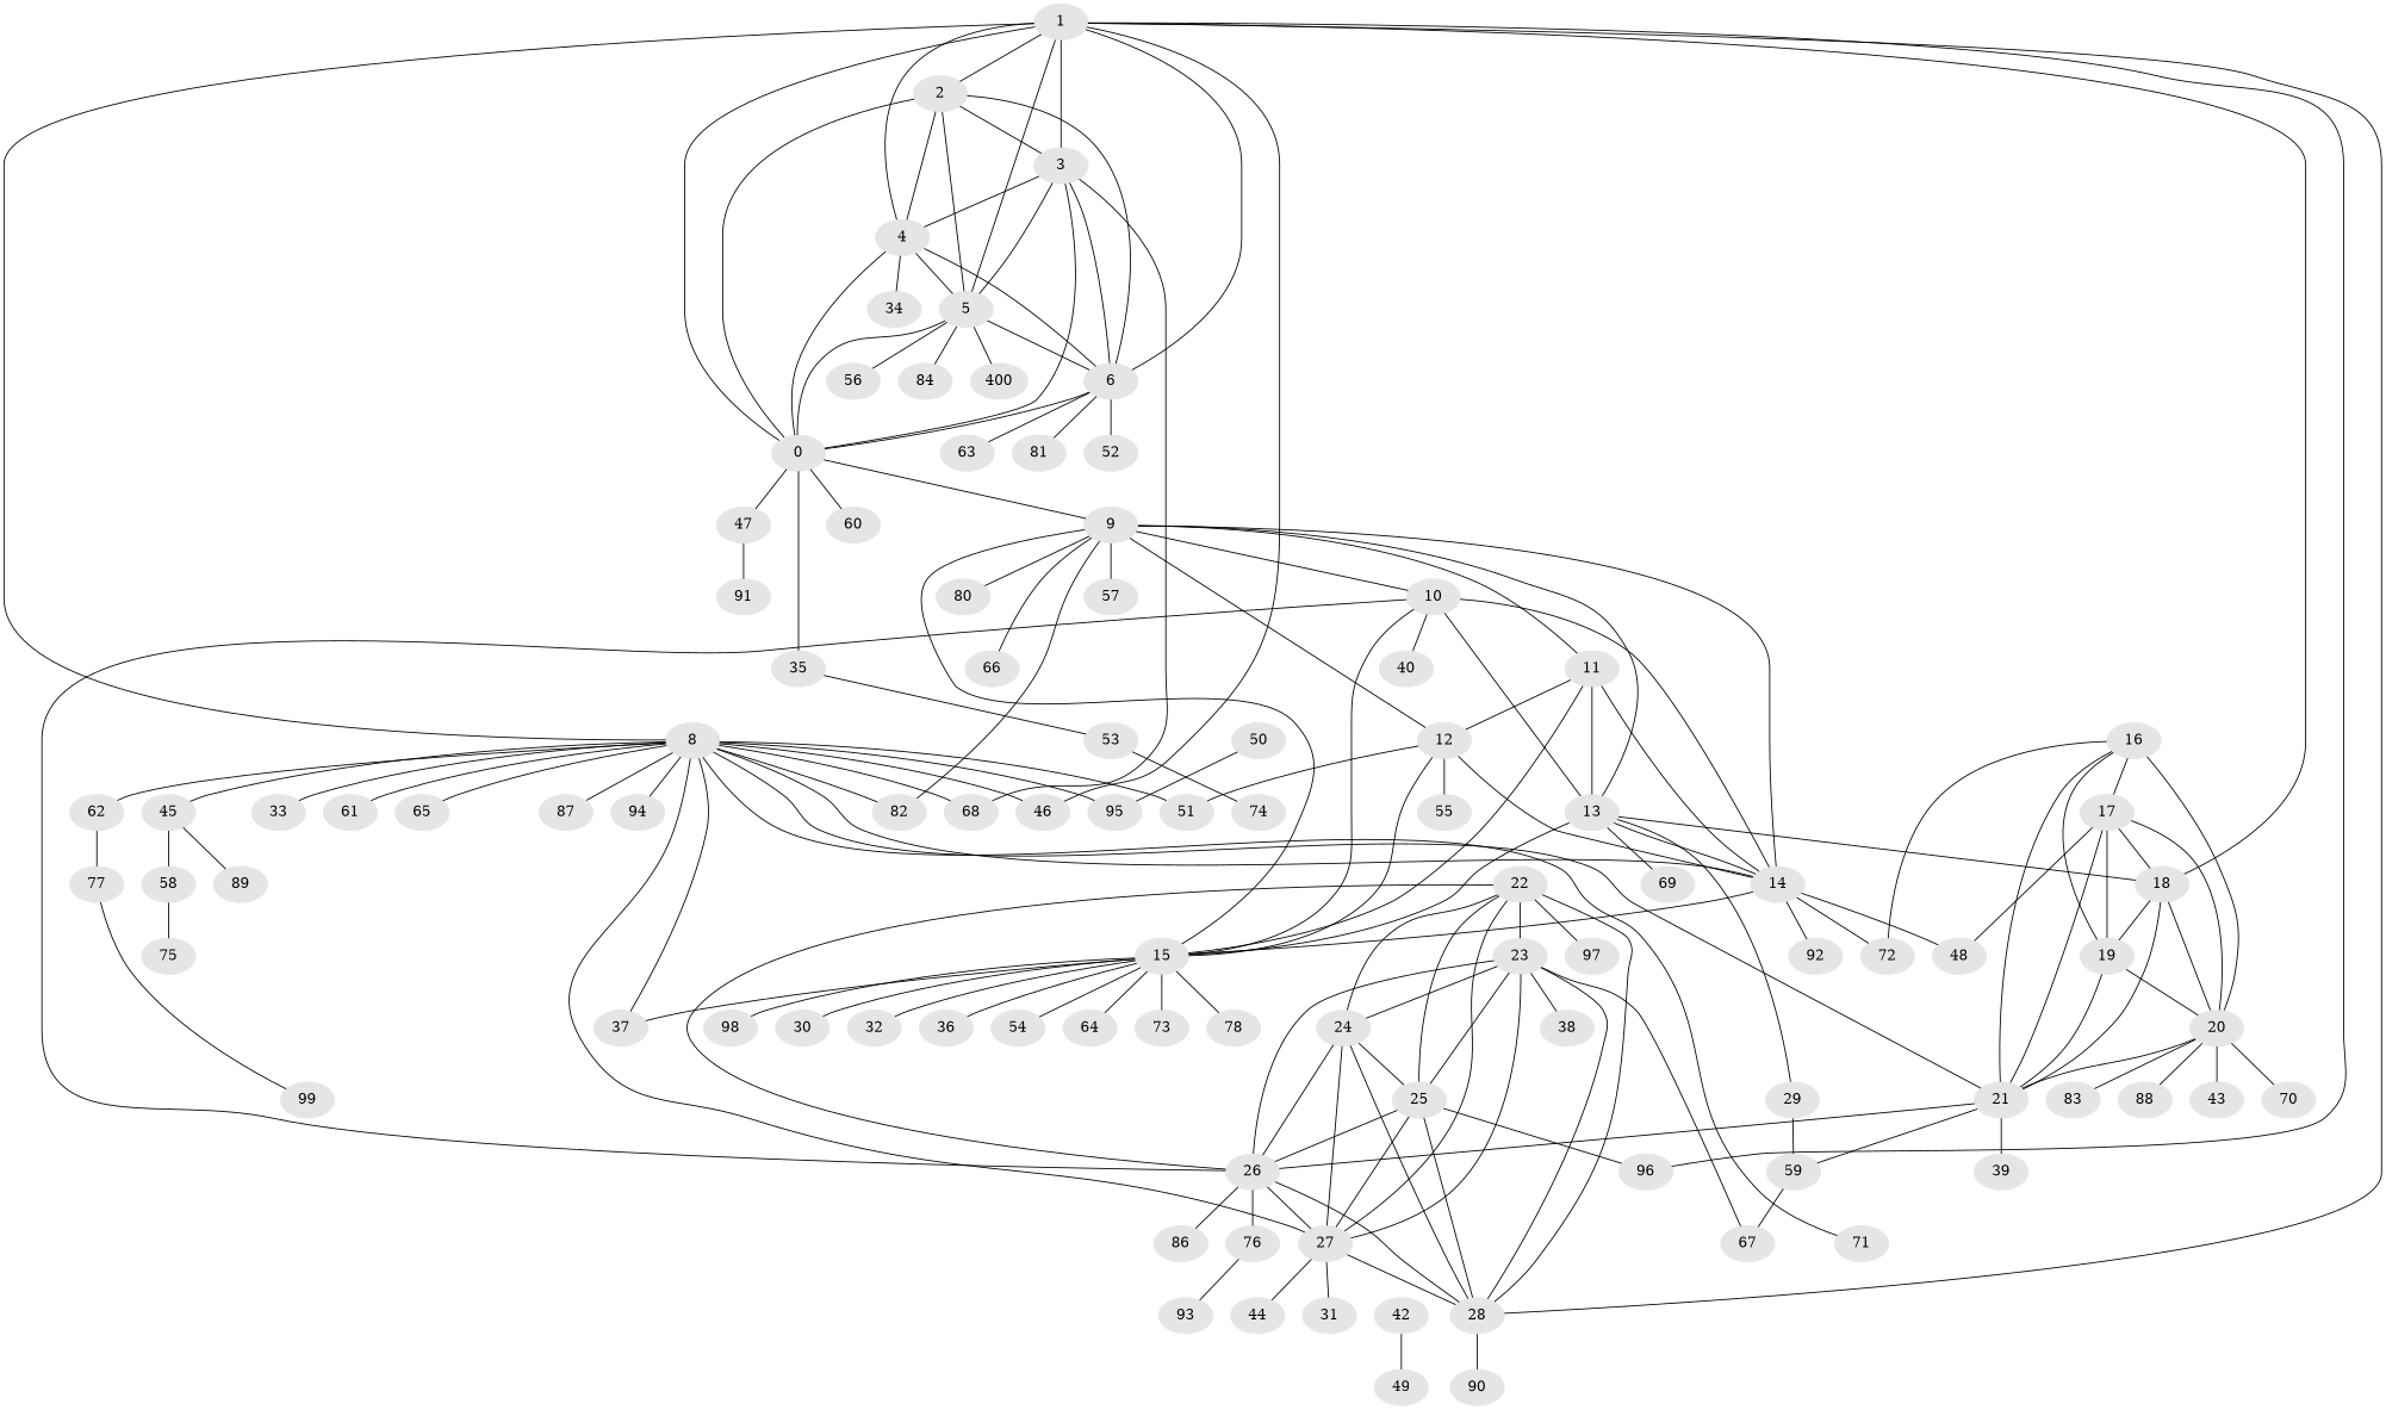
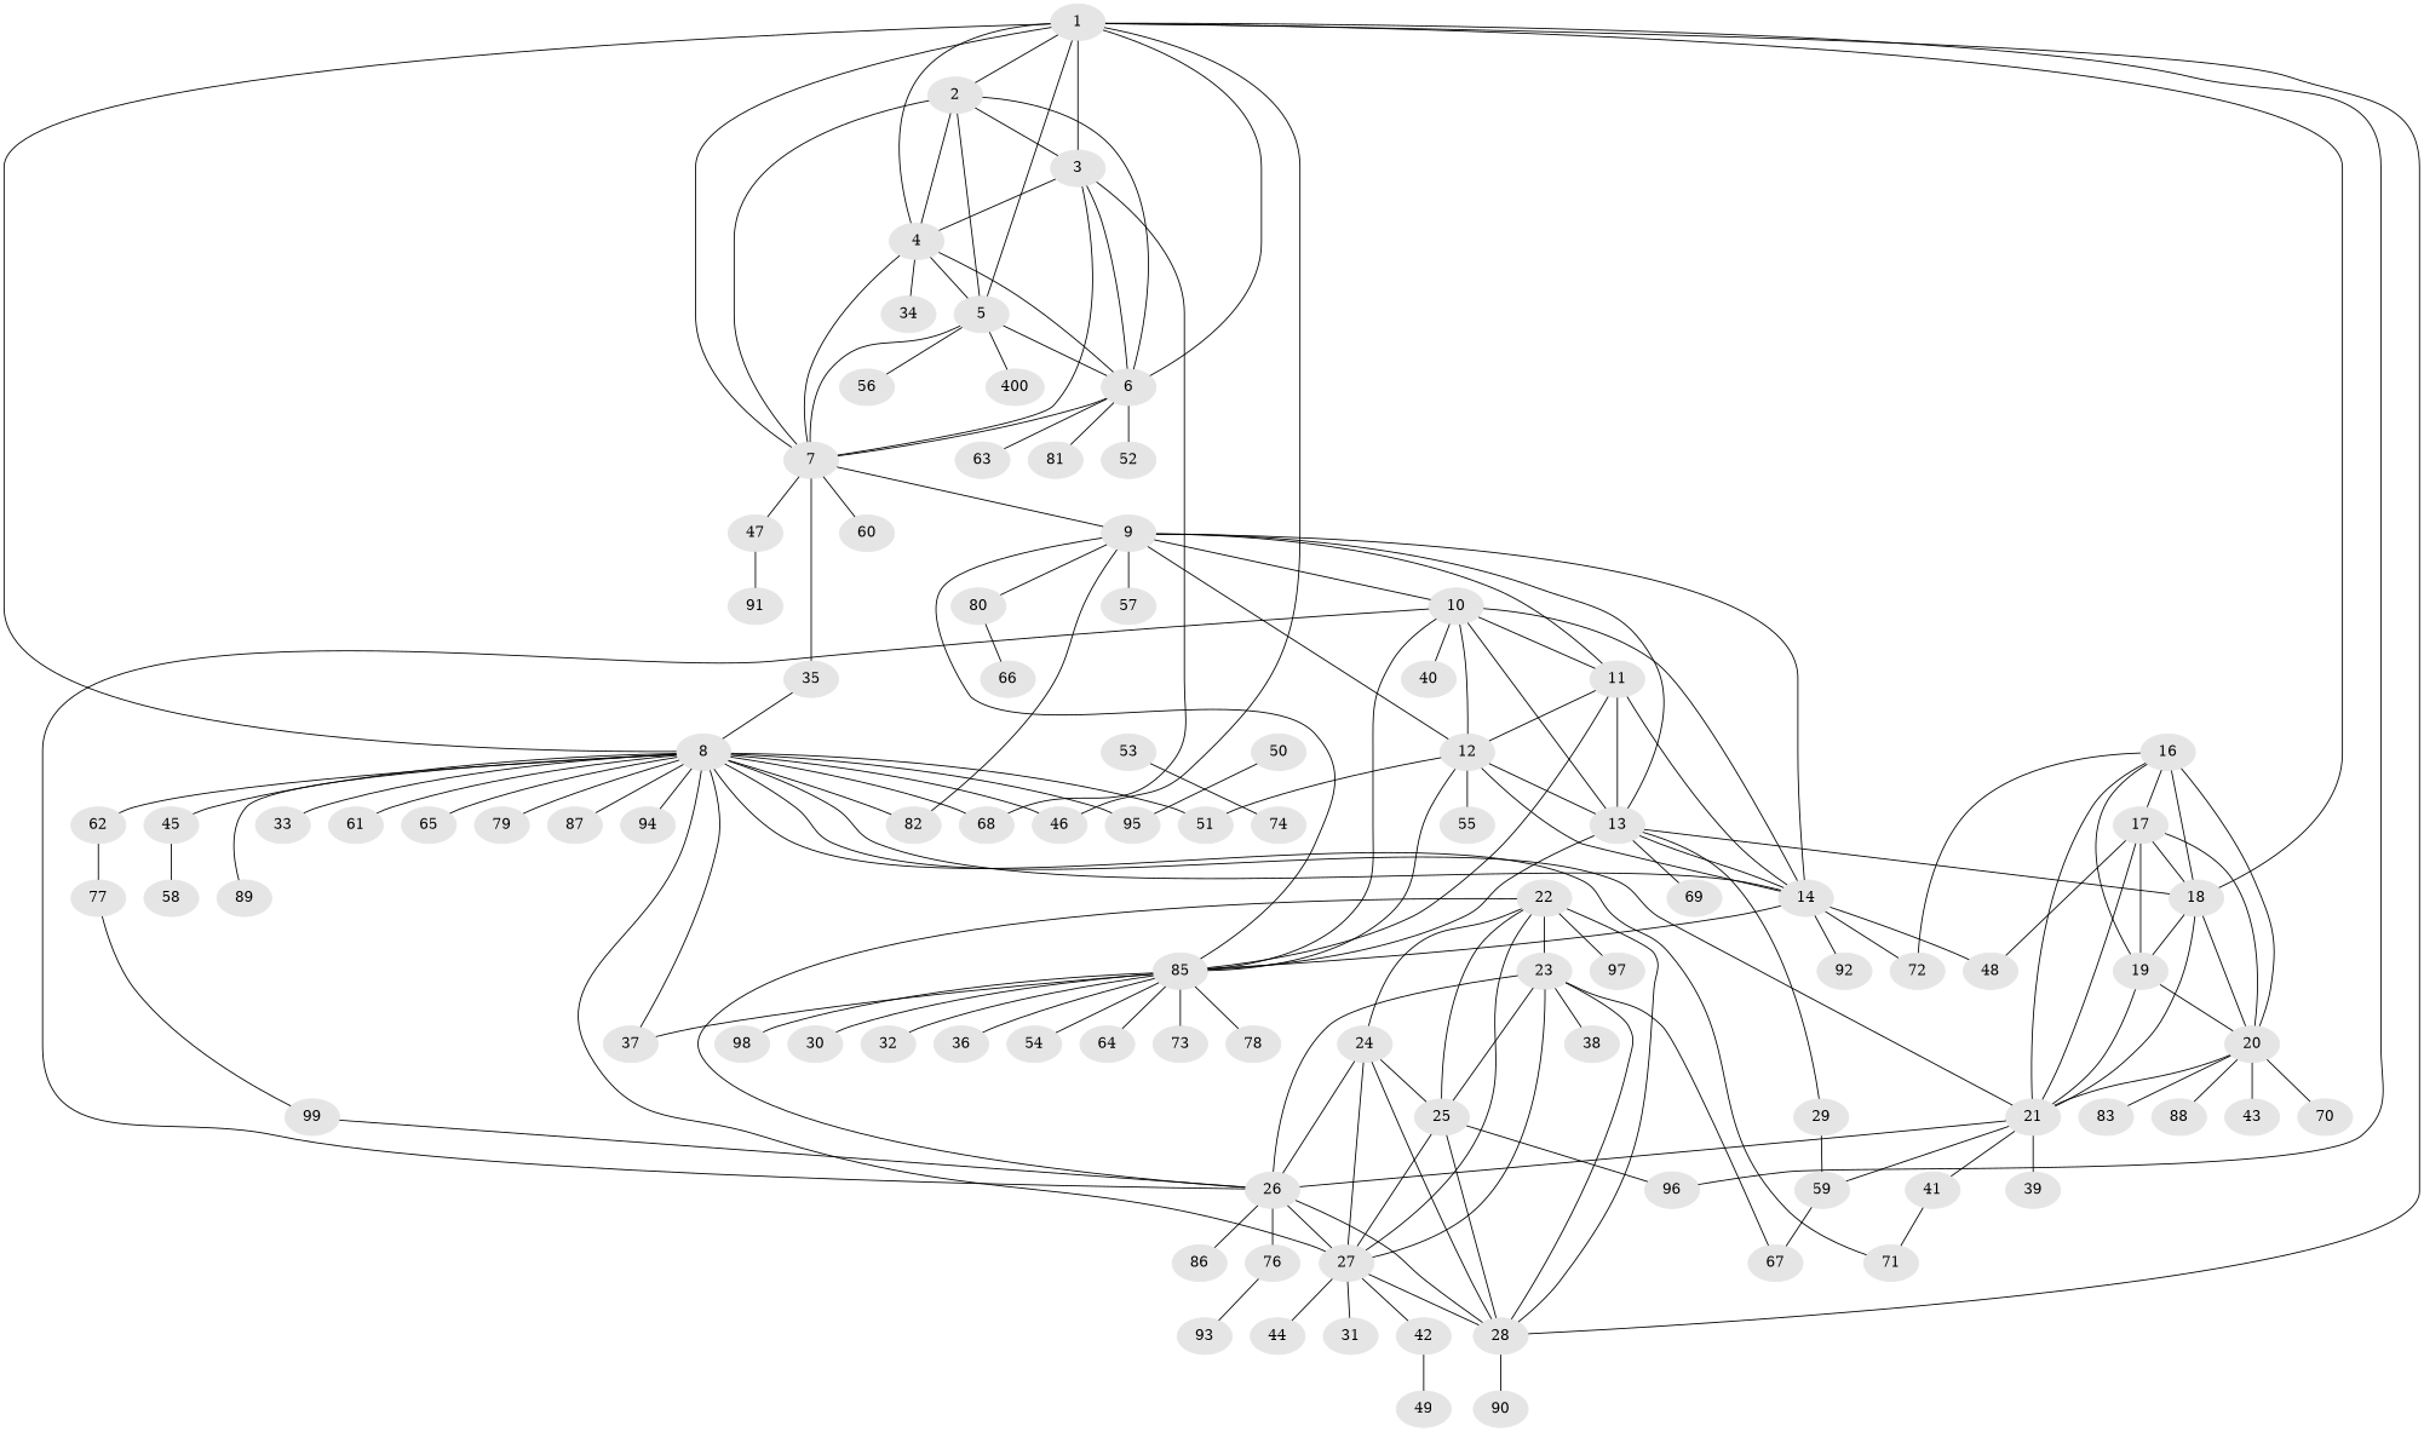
  graph {
    node [color=gray90 style=filled]
    edge [weight=1.0]
    1
    2
    3
    4
    5
    6
-   7 [label=0]
+   7
    8
    18
    28
    46
    96
    68
    34
    56
-   84
    n17 [label=400]
    52
    63
    81
    9
    35
    47
    60
    14
    21
    27
    33
    37
    45
    51
    61
    62
    65
    71
+   79
    82
    87
    89
    94
    95
    19
    20
    90
    10
    11
    12
    13
-   15
+   15 [label=85]
    57
    66
    80
    53
    91
    48
    72
    92
    26
    39
+   41
    59
    31
    42
    44
    58
    77
    40
    55
    29
    69
    30
    32
    36
    54
    64
    73
    78
    98
    76
    86
    16
    17
    43
    70
    83
    88
    67
    22
    23
    24
    25
    97
    38
    50
    93
    49
    74
-   75
    99
    1 -- 2
    1 -- 3
    1 -- 4
    1 -- 5
    1 -- 6
    1 -- 7
    1 -- 8
    1 -- 18
    1 -- 28
    1 -- 46
    1 -- 96
    2 -- 3
    2 -- 4
    2 -- 5
    2 -- 6
    2 -- 7
    3 -- 4
-   3 -- 5
    3 -- 6
    3 -- 7
    3 -- 68
    4 -- 5
    4 -- 6
    4 -- 7
    4 -- 34
    5 -- 6
    5 -- 7
    5 -- 56
-   5 -- 84
    5 -- n17
    6 -- 7
    6 -- 52
    6 -- 63
    6 -- 81
    7 -- 9
    7 -- 35
    7 -- 47
    7 -- 60
    8 -- 46
    8 -- 68
    8 -- 14
    8 -- 21
    8 -- 27
    8 -- 33
    8 -- 37
    8 -- 45
    8 -- 51
    8 -- 61
    8 -- 62
    8 -- 65
    8 -- 71
+   8 -- 79
    8 -- 82
    8 -- 87
-   45 -- 89
+   8 -- 89
    8 -- 94
    8 -- 95
    18 -- 21 [weight=2.0]
    18 -- 19 [weight=2.0]
    18 -- 20 [weight=2.0]
    28 -- 90
    9 -- 14
    9 -- 82
    9 -- 10
    9 -- 11
    9 -- 12
    9 -- 13
    9 -- 15
    9 -- 57
-   9 -- 66
+   80 -- 66
    9 -- 80
-   35 -- 53
+   35 -- 8
    47 -- 91
    14 -- 15
    14 -- 48
    14 -- 72
    14 -- 92
    21 -- 26
    21 -- 39
+   21 -- 41
    21 -- 59
    27 -- 28
    27 -- 31
+   27 -- 42
    27 -- 44
    45 -- 58
    62 -- 77
    19 -- 21
    19 -- 20
    20 -- 21
    20 -- 43
    20 -- 70
    20 -- 83
    20 -- 88
    10 -- 14
+   10 -- 11
+   10 -- 12
    10 -- 13
    10 -- 15
    10 -- 26
    10 -- 40
    11 -- 14
    11 -- 12
    11 -- 13
    11 -- 15
    12 -- 14
    12 -- 51
+   12 -- 13
    12 -- 15
    12 -- 55 [weight=2.0]
    13 -- 18
    13 -- 14
    13 -- 15
    13 -- 29
    13 -- 69
    15 -- 37
    15 -- 30
    15 -- 32
    15 -- 36
    15 -- 54
    15 -- 64
    15 -- 73
    15 -- 78
    15 -- 98
    53 -- 74
    26 -- 28
    26 -- 27
    26 -- 76
    26 -- 86
+   41 -- 71
    59 -- 67
    42 -- 49
-   58 -- 75
    77 -- 99
    29 -- 59
    76 -- 93
+   16 -- 18 [weight=3.0]
    16 -- 21
    16 -- 19
    16 -- 20
    16 -- 72
    16 -- 17
    17 -- 18 [weight=2.0]
    17 -- 21
    17 -- 19
    17 -- 20
    17 -- 48
    22 -- 28
    22 -- 27
    22 -- 26
    22 -- 23
    22 -- 24
    22 -- 25
    22 -- 97
    23 -- 28
    23 -- 27
    23 -- 26
    23 -- 67
-   23 -- 24
    23 -- 25
    23 -- 38 [weight=3.0]
    24 -- 28
    24 -- 27
    24 -- 26
    24 -- 25
    25 -- 28
    25 -- 96
    25 -- 27
-   25 -- 26
+   99 -- 26
    50 -- 95
  }
